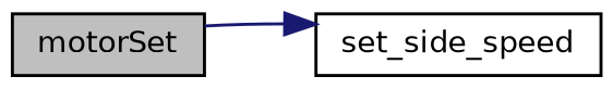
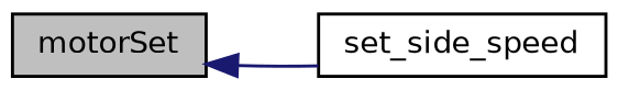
  digraph {
    rankdir=LR
    node [color=black fontname=Helvetica fontsize=10 shape=record style=filled]
    n1 [fillcolor=grey75 fontcolor=black height=0.2 label=motorSet width=0.4]
    n2 [fillcolor=white height=0.2 label=set_side_speed width=0.4]
-   n2 -> n1 [color=midnightblue dir=back fontname=Helvetica fontsize=10 labelfontname=Helvetica labelfontsize=10 style=solid]
+   n1 -> n2 [color=midnightblue dir=back fontname=Helvetica fontsize=10 labelfontname=Helvetica labelfontsize=10 style=solid]
  }
